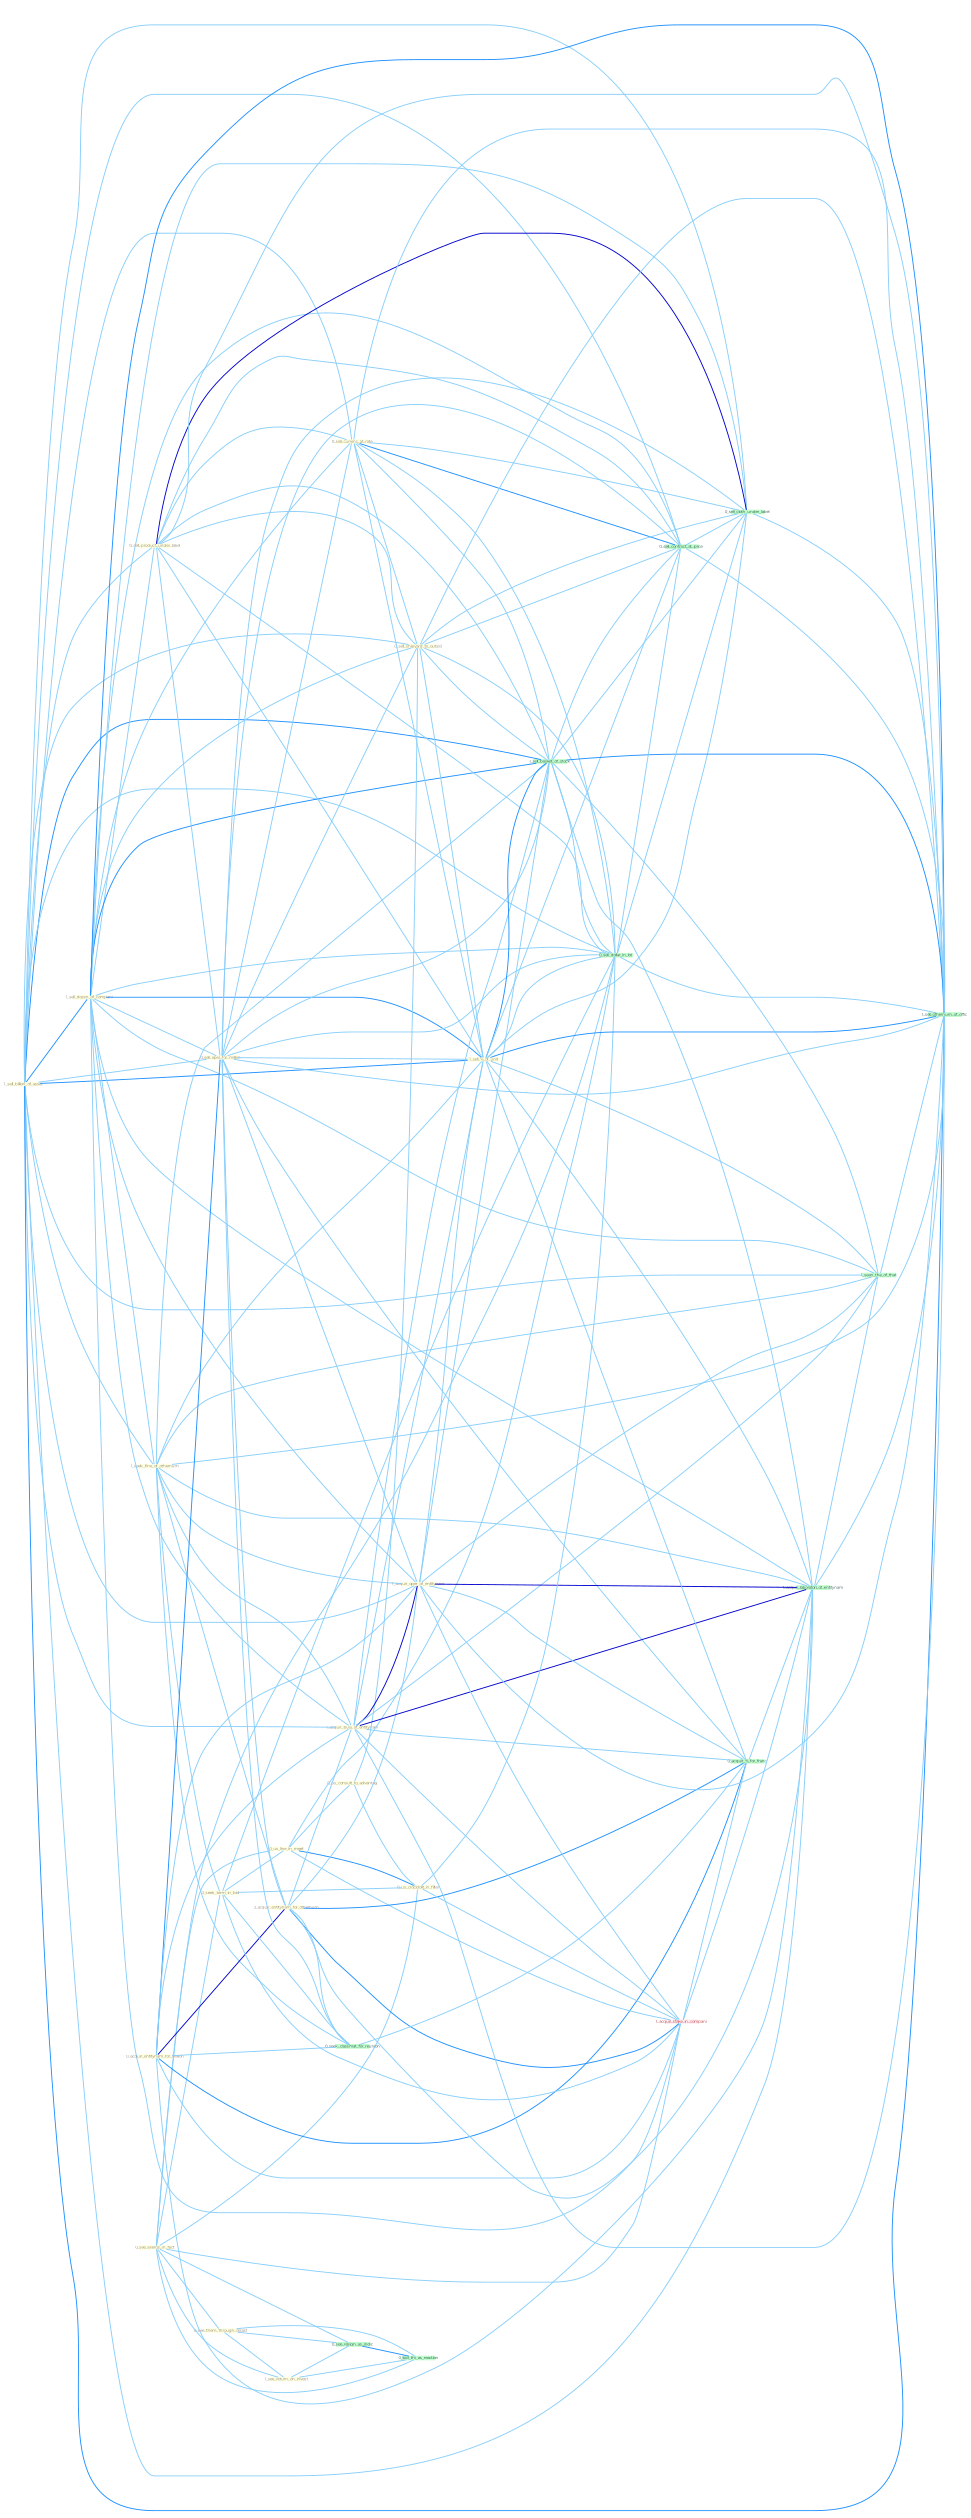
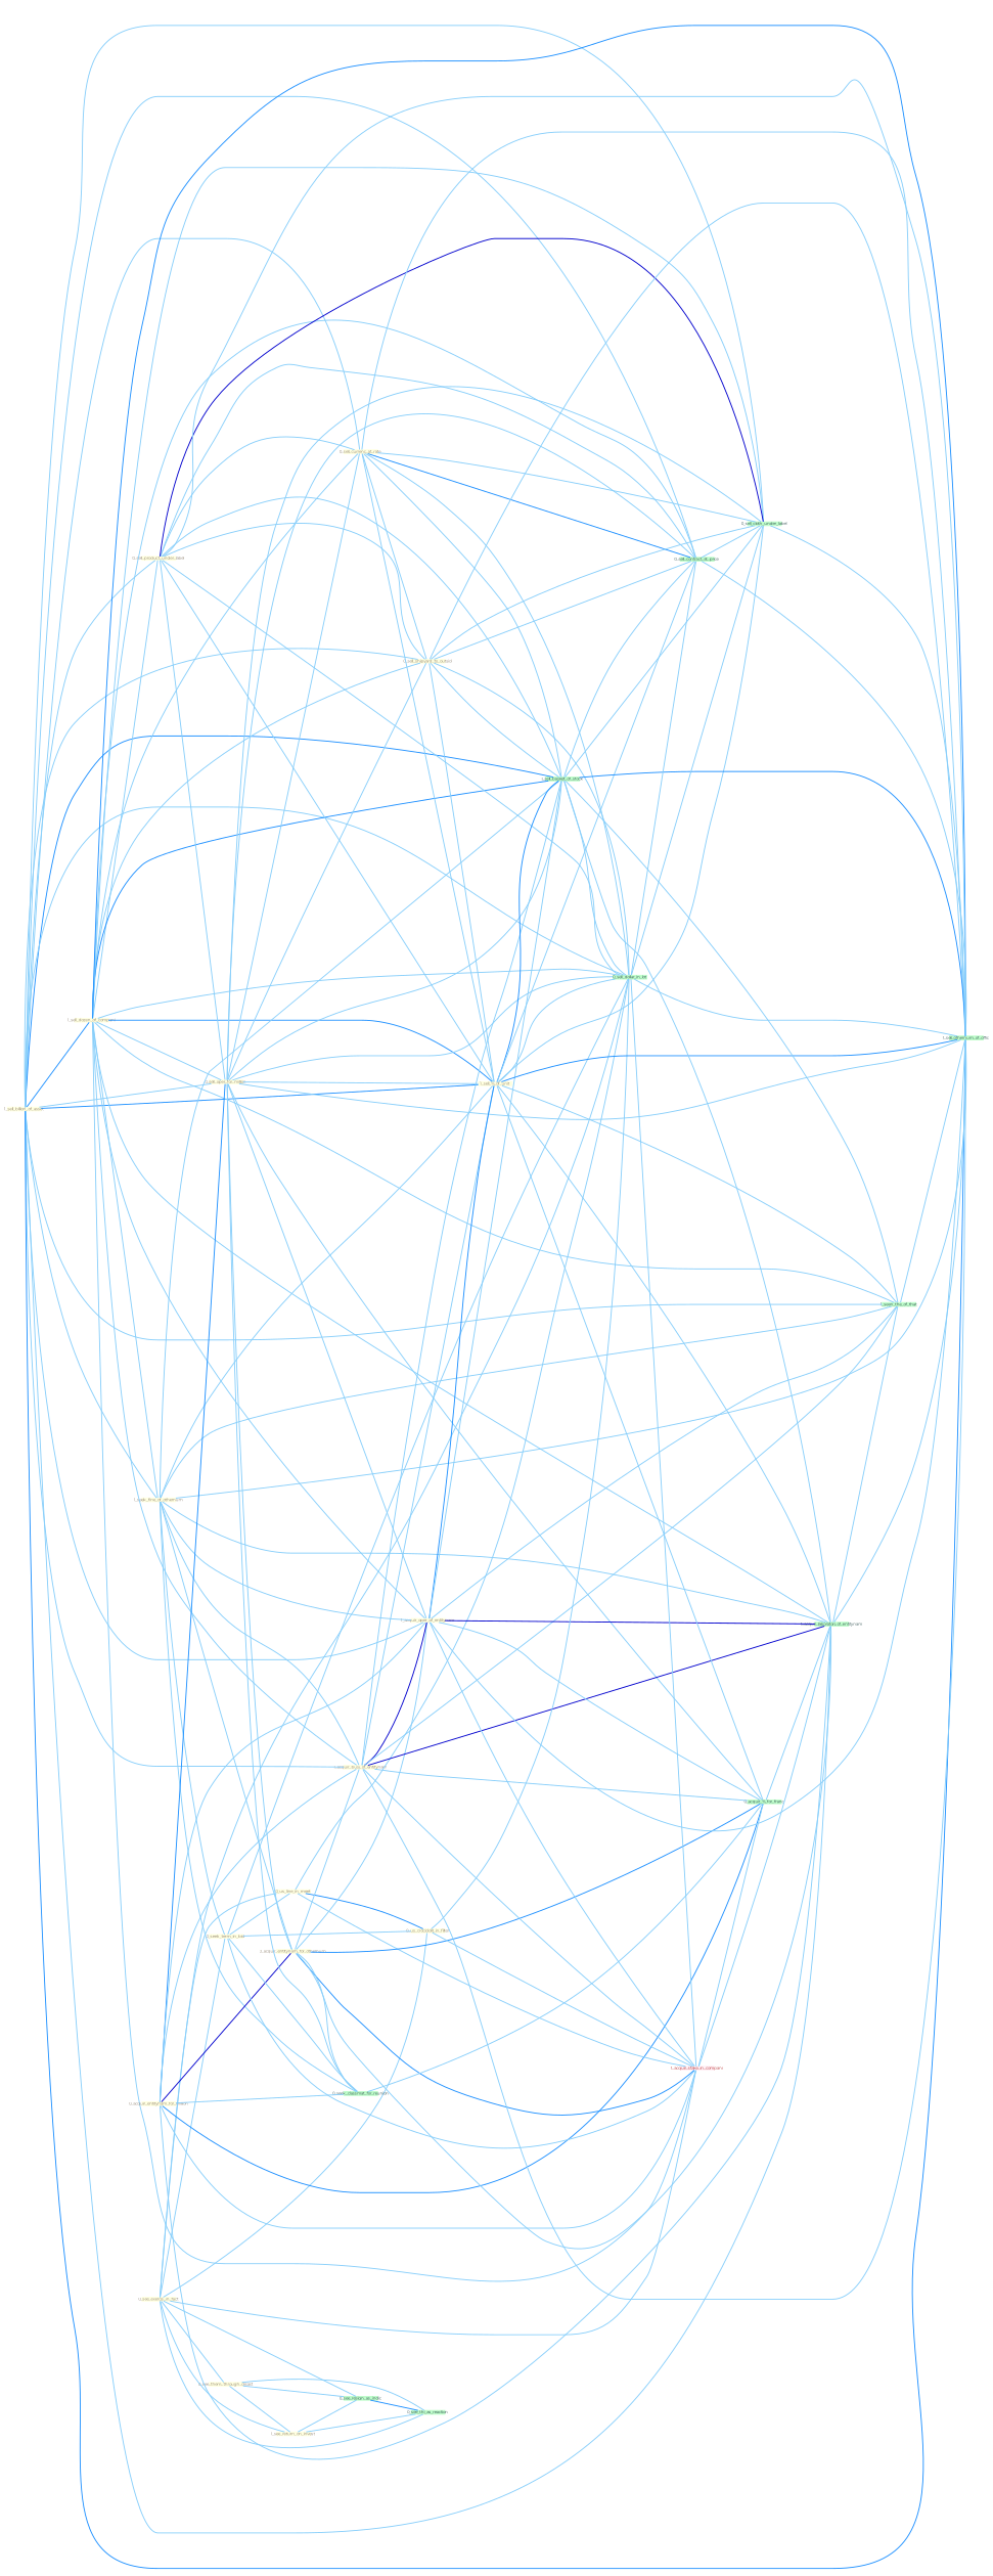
  graph {
    fontname=Montserrat
    rankdir=LR
    node [color="#ffffe0" fixedsize=true fontcolor="#8b7d6b" fontname=Montserrat fontsize=4 shape=polygon style=filled]
    edge [color="#87cefa" fontname=Montserrat w=1]
    "1_sell_billion_of_asset " [height=.06 width=.5]
    "0_see_exercis_in_fact " [height=.06 width=.5]
    "0_see_them_through_disast " [height=.06 width=.5]
    "1_sell_dozen_of_compani " [height=.06 width=.5]
    "1_see_return_on_invest " [height=.06 width=.5]
    "0_sell_product_under_label " [height=.06 width=.5]
    "1_seek_fine_of_othernum " [height=.06 width=.5]
    "0_acquir_entitynam_for_million " [height=.06 width=.5]
    "0_sell_oper_for_million " [height=.06 width=.5]
    "0_seek_term_in_bid " [height=.06 width=.5]
    "0_us_line_in_meet " [height=.06 width=.5]
    "0_acquir_entitynam_for_othernum " [height=.06 width=.5]
-   "0_us_consult_to_advantag " [height=.06 width=.5]
    "1_acquir_busi_of_entitynam " [height=.06 width=.5]
    "0_sell_currenc_at_rate " [height=.06 width=.5]
    "0_sell_shipyard_to_outsid " [height=.06 width=.5]
    "1_acquir_oper_of_entitynam " [height=.06 width=.5]
    "0_us_crocidolit_in_filter " [height=.06 width=.5]
    "1_sell_%_of_unit " [height=.06 width=.5]
    "1_acquir_stake_in_compani " [color="#fff0f5" fontcolor="#b22222" height=.06 width=.5]
    "1_sell_basket_of_stock " [color="#BDFCC9" fontcolor="#2f4f4f" height=.06 width=.5]
    "0_sell_dollar_in_lot " [color="#BDFCC9" fontcolor="#2f4f4f" height=.06 width=.5]
    "0_sell_contract_at_price " [color="#BDFCC9" fontcolor="#2f4f4f" height=.06 width=.5]
    "1_acquir_laboratori_of_entitynam " [color="#BDFCC9" fontcolor="#2f4f4f" height=.06 width=.5]
    "0_sell_cloth_under_label " [color="#BDFCC9" fontcolor="#2f4f4f" height=.06 width=.5]
    "1_seen_the_of_that " [color="#BDFCC9" fontcolor="#2f4f4f" height=.06 width=.5]
    "1_sell_othernum_of_offic " [color="#BDFCC9" fontcolor="#2f4f4f" height=.06 width=.5]
    "0_see_resign_as_indic " [color="#BDFCC9" fontcolor="#2f4f4f" height=.06 width=.5]
-   "0_see_thi_as_reaction " [color="#BDFCC9" fontcolor="#2f4f4f" height=.06 width=.5 label="0_bid_thi_as_reaction"]
+   "0_see_thi_as_reaction " [color="#BDFCC9" fontcolor="#2f4f4f" height=.06 width=.5]
    "0_seek_classmat_for_reunion " [color="#BDFCC9" fontcolor="#2f4f4f" height=.06 width=.5]
    "0_acquir_%_for_franc " [color="#BDFCC9" fontcolor="#2f4f4f" height=.06 width=.5]
    subgraph sub_1 {
      "1_sell_billion_of_asset "
      "0_see_exercis_in_fact "
      "0_see_them_through_disast "
      "1_sell_dozen_of_compani "
      "1_see_return_on_invest "
      "0_sell_product_under_label "
      "1_seek_fine_of_othernum "
      "0_acquir_entitynam_for_million "
      "0_sell_oper_for_million "
      "0_seek_term_in_bid "
      "0_us_line_in_meet "
      "0_acquir_entitynam_for_othernum "
-     "0_us_consult_to_advantag "
      "1_acquir_busi_of_entitynam "
      "0_sell_currenc_at_rate "
      "0_sell_shipyard_to_outsid "
      "1_acquir_oper_of_entitynam "
      "0_us_crocidolit_in_filter "
      "1_sell_%_of_unit "
    }
    subgraph sub_2 {
      "1_acquir_stake_in_compani "
    }
    "1_sell_billion_of_asset " -- "1_sell_dozen_of_compani " [color="#1e90ff" w=2]
    "1_sell_billion_of_asset " -- "0_sell_product_under_label "
    "1_sell_billion_of_asset " -- "1_seek_fine_of_othernum "
    "1_sell_billion_of_asset " -- "0_sell_oper_for_million "
    "1_sell_billion_of_asset " -- "1_acquir_busi_of_entitynam "
    "1_sell_billion_of_asset " -- "0_sell_currenc_at_rate "
    "1_sell_billion_of_asset " -- "0_sell_shipyard_to_outsid "
    "1_sell_billion_of_asset " -- "1_acquir_oper_of_entitynam "
    "1_sell_billion_of_asset " -- "1_sell_%_of_unit " [color="#1e90ff" w=2]
    "1_sell_billion_of_asset " -- "1_sell_basket_of_stock " [color="#1e90ff" w=2]
    "1_sell_billion_of_asset " -- "0_sell_dollar_in_lot "
    "1_sell_billion_of_asset " -- "0_sell_contract_at_price "
    "1_sell_billion_of_asset " -- "1_acquir_laboratori_of_entitynam "
    "1_sell_billion_of_asset " -- "0_sell_cloth_under_label "
    "1_sell_billion_of_asset " -- "1_seen_the_of_that "
    "1_sell_billion_of_asset " -- "1_sell_othernum_of_offic " [color="#1e90ff" w=2]
    "0_see_exercis_in_fact " -- "0_see_them_through_disast "
    "0_see_exercis_in_fact " -- "1_see_return_on_invest "
    "0_see_exercis_in_fact " -- "0_seek_term_in_bid "
    "0_see_exercis_in_fact " -- "0_us_line_in_meet "
    "0_see_exercis_in_fact " -- "0_us_crocidolit_in_filter "
    "0_see_exercis_in_fact " -- "1_acquir_stake_in_compani "
    "0_see_exercis_in_fact " -- "0_sell_dollar_in_lot "
    "0_see_exercis_in_fact " -- "0_see_resign_as_indic "
    "0_see_exercis_in_fact " -- "0_see_thi_as_reaction "
    "0_see_them_through_disast " -- "1_see_return_on_invest "
    "0_see_them_through_disast " -- "0_see_resign_as_indic "
    "0_see_them_through_disast " -- "0_see_thi_as_reaction "
    "1_sell_dozen_of_compani " -- "0_sell_product_under_label "
    "1_sell_dozen_of_compani " -- "1_seek_fine_of_othernum "
    "1_sell_dozen_of_compani " -- "0_sell_oper_for_million "
    "1_sell_dozen_of_compani " -- "1_acquir_busi_of_entitynam "
    "1_sell_dozen_of_compani " -- "0_sell_currenc_at_rate "
    "1_sell_dozen_of_compani " -- "0_sell_shipyard_to_outsid "
    "1_sell_dozen_of_compani " -- "1_acquir_oper_of_entitynam "
    "1_sell_dozen_of_compani " -- "1_sell_%_of_unit " [color="#1e90ff" w=2]
    "1_sell_dozen_of_compani " -- "1_acquir_stake_in_compani "
    "1_sell_dozen_of_compani " -- "1_sell_basket_of_stock " [color="#1e90ff" w=2]
    "1_sell_dozen_of_compani " -- "0_sell_dollar_in_lot "
    "1_sell_dozen_of_compani " -- "0_sell_contract_at_price "
    "1_sell_dozen_of_compani " -- "1_acquir_laboratori_of_entitynam "
    "1_sell_dozen_of_compani " -- "0_sell_cloth_under_label "
    "1_sell_dozen_of_compani " -- "1_seen_the_of_that "
    "1_sell_dozen_of_compani " -- "1_sell_othernum_of_offic " [color="#1e90ff" w=2]
    "1_see_return_on_invest " -- "0_see_resign_as_indic "
    "1_see_return_on_invest " -- "0_see_thi_as_reaction "
    "0_sell_product_under_label " -- "0_sell_oper_for_million "
    "0_sell_product_under_label " -- "0_sell_currenc_at_rate "
    "0_sell_product_under_label " -- "0_sell_shipyard_to_outsid "
    "0_sell_product_under_label " -- "1_sell_%_of_unit "
    "0_sell_product_under_label " -- "1_sell_basket_of_stock "
    "0_sell_product_under_label " -- "0_sell_dollar_in_lot "
    "0_sell_product_under_label " -- "0_sell_contract_at_price "
    "0_sell_product_under_label " -- "0_sell_cloth_under_label " [color="#0000cd" w=3]
    "0_sell_product_under_label " -- "1_sell_othernum_of_offic "
    "1_seek_fine_of_othernum " -- "0_seek_term_in_bid "
    "1_seek_fine_of_othernum " -- "0_acquir_entitynam_for_othernum "
    "1_seek_fine_of_othernum " -- "1_acquir_busi_of_entitynam "
    "1_seek_fine_of_othernum " -- "1_acquir_oper_of_entitynam "
    "1_seek_fine_of_othernum " -- "1_sell_%_of_unit "
    "1_seek_fine_of_othernum " -- "1_sell_basket_of_stock "
    "1_seek_fine_of_othernum " -- "1_acquir_laboratori_of_entitynam "
    "1_seek_fine_of_othernum " -- "1_seen_the_of_that "
    "1_seek_fine_of_othernum " -- "1_sell_othernum_of_offic "
    "1_seek_fine_of_othernum " -- "0_seek_classmat_for_reunion "
    "0_acquir_entitynam_for_million " -- "0_sell_oper_for_million " [color="#1e90ff" w=2]
    "0_acquir_entitynam_for_million " -- "0_acquir_entitynam_for_othernum " [color="#0000cd" w=3]
    "0_acquir_entitynam_for_million " -- "1_acquir_busi_of_entitynam "
    "0_acquir_entitynam_for_million " -- "1_acquir_oper_of_entitynam "
    "0_acquir_entitynam_for_million " -- "1_acquir_stake_in_compani "
    "0_acquir_entitynam_for_million " -- "1_acquir_laboratori_of_entitynam "
    "0_acquir_entitynam_for_million " -- "0_seek_classmat_for_reunion "
    "0_acquir_entitynam_for_million " -- "0_acquir_%_for_franc " [color="#1e90ff" w=2]
    "0_sell_oper_for_million " -- "0_acquir_entitynam_for_othernum "
    "0_sell_oper_for_million " -- "0_sell_currenc_at_rate "
    "0_sell_oper_for_million " -- "0_sell_shipyard_to_outsid "
    "0_sell_oper_for_million " -- "1_acquir_oper_of_entitynam "
    "0_sell_oper_for_million " -- "1_sell_%_of_unit "
    "0_sell_oper_for_million " -- "1_sell_basket_of_stock "
    "0_sell_oper_for_million " -- "0_sell_dollar_in_lot "
    "0_sell_oper_for_million " -- "0_sell_contract_at_price "
    "0_sell_oper_for_million " -- "0_sell_cloth_under_label "
    "0_sell_oper_for_million " -- "1_sell_othernum_of_offic "
    "0_sell_oper_for_million " -- "0_seek_classmat_for_reunion "
    "0_sell_oper_for_million " -- "0_acquir_%_for_franc "
    "0_seek_term_in_bid " -- "0_us_line_in_meet "
    "0_seek_term_in_bid " -- "0_us_crocidolit_in_filter "
    "0_seek_term_in_bid " -- "1_acquir_stake_in_compani "
    "0_seek_term_in_bid " -- "0_sell_dollar_in_lot "
    "0_seek_term_in_bid " -- "0_seek_classmat_for_reunion "
-   "0_us_line_in_meet " -- "0_us_consult_to_advantag "
    "0_us_line_in_meet " -- "0_us_crocidolit_in_filter " [color="#1e90ff" w=2]
    "0_us_line_in_meet " -- "1_acquir_stake_in_compani "
    "0_us_line_in_meet " -- "0_sell_dollar_in_lot "
    "0_acquir_entitynam_for_othernum " -- "1_acquir_busi_of_entitynam "
    "0_acquir_entitynam_for_othernum " -- "1_acquir_oper_of_entitynam "
    "0_acquir_entitynam_for_othernum " -- "1_acquir_stake_in_compani " [color="#1e90ff"]
    "0_acquir_entitynam_for_othernum " -- "1_acquir_laboratori_of_entitynam "
    "0_acquir_entitynam_for_othernum " -- "0_seek_classmat_for_reunion "
    "0_acquir_entitynam_for_othernum " -- "0_acquir_%_for_franc " [color="#1e90ff" w=2]
-   "0_us_consult_to_advantag " -- "0_sell_shipyard_to_outsid "
-   "0_us_consult_to_advantag " -- "0_us_crocidolit_in_filter "
    "1_acquir_busi_of_entitynam " -- "1_acquir_oper_of_entitynam " [color="#0000cd" w=3]
    "1_acquir_busi_of_entitynam " -- "1_sell_%_of_unit "
    "1_acquir_busi_of_entitynam " -- "1_acquir_stake_in_compani "
    "1_acquir_busi_of_entitynam " -- "1_sell_basket_of_stock "
    "1_acquir_busi_of_entitynam " -- "1_acquir_laboratori_of_entitynam " [color="#0000cd" w=3]
    "1_acquir_busi_of_entitynam " -- "1_seen_the_of_that "
    "1_acquir_busi_of_entitynam " -- "1_sell_othernum_of_offic "
    "1_acquir_busi_of_entitynam " -- "0_acquir_%_for_franc "
    "0_sell_currenc_at_rate " -- "0_sell_shipyard_to_outsid "
    "0_sell_currenc_at_rate " -- "1_sell_%_of_unit "
    "0_sell_currenc_at_rate " -- "1_sell_basket_of_stock "
    "0_sell_currenc_at_rate " -- "0_sell_dollar_in_lot "
    "0_sell_currenc_at_rate " -- "0_sell_contract_at_price " [color="#1e90ff" w=2]
    "0_sell_currenc_at_rate " -- "0_sell_cloth_under_label "
    "0_sell_currenc_at_rate " -- "1_sell_othernum_of_offic "
    "0_sell_shipyard_to_outsid " -- "1_sell_%_of_unit "
    "0_sell_shipyard_to_outsid " -- "1_sell_basket_of_stock "
    "0_sell_shipyard_to_outsid " -- "0_sell_dollar_in_lot "
    "0_sell_shipyard_to_outsid " -- "0_sell_contract_at_price "
    "0_sell_shipyard_to_outsid " -- "0_sell_cloth_under_label "
    "0_sell_shipyard_to_outsid " -- "1_sell_othernum_of_offic "
-   "1_acquir_oper_of_entitynam " -- "1_sell_%_of_unit "
+   "1_acquir_oper_of_entitynam " -- "1_sell_%_of_unit " [color="#1e90ff"]
    "1_acquir_oper_of_entitynam " -- "1_acquir_stake_in_compani "
    "1_acquir_oper_of_entitynam " -- "1_sell_basket_of_stock "
    "1_acquir_oper_of_entitynam " -- "1_acquir_laboratori_of_entitynam " [color="#0000cd" w=3]
    "1_acquir_oper_of_entitynam " -- "1_seen_the_of_that "
    "1_acquir_oper_of_entitynam " -- "1_sell_othernum_of_offic "
    "1_acquir_oper_of_entitynam " -- "0_acquir_%_for_franc "
    "0_us_crocidolit_in_filter " -- "1_acquir_stake_in_compani "
    "0_us_crocidolit_in_filter " -- "0_sell_dollar_in_lot "
    "1_sell_%_of_unit " -- "1_sell_basket_of_stock " [color="#1e90ff" w=2]
    "1_sell_%_of_unit " -- "0_sell_dollar_in_lot "
    "1_sell_%_of_unit " -- "0_sell_contract_at_price "
    "1_sell_%_of_unit " -- "1_acquir_laboratori_of_entitynam "
    "1_sell_%_of_unit " -- "0_sell_cloth_under_label "
    "1_sell_%_of_unit " -- "1_seen_the_of_that "
    "1_sell_%_of_unit " -- "1_sell_othernum_of_offic " [color="#1e90ff" w=2]
    "1_sell_%_of_unit " -- "0_acquir_%_for_franc "
    "1_acquir_stake_in_compani " -- "1_acquir_laboratori_of_entitynam "
    "1_acquir_stake_in_compani " -- "0_acquir_%_for_franc "
    "1_sell_basket_of_stock " -- "0_sell_dollar_in_lot "
    "1_sell_basket_of_stock " -- "0_sell_contract_at_price "
    "1_sell_basket_of_stock " -- "1_acquir_laboratori_of_entitynam "
    "1_sell_basket_of_stock " -- "0_sell_cloth_under_label "
    "1_sell_basket_of_stock " -- "1_seen_the_of_that "
    "1_sell_basket_of_stock " -- "1_sell_othernum_of_offic " [color="#1e90ff" w=2]
+   "0_sell_dollar_in_lot " -- "1_acquir_stake_in_compani "
    "0_sell_dollar_in_lot " -- "0_sell_contract_at_price "
    "0_sell_dollar_in_lot " -- "0_sell_cloth_under_label "
    "0_sell_dollar_in_lot " -- "1_sell_othernum_of_offic "
    "0_sell_contract_at_price " -- "0_sell_cloth_under_label "
    "0_sell_contract_at_price " -- "1_sell_othernum_of_offic "
    "1_acquir_laboratori_of_entitynam " -- "1_seen_the_of_that "
    "1_acquir_laboratori_of_entitynam " -- "1_sell_othernum_of_offic "
    "0_sell_cloth_under_label " -- "1_sell_othernum_of_offic "
    "1_seen_the_of_that " -- "1_sell_othernum_of_offic "
    "0_see_resign_as_indic " -- "0_see_thi_as_reaction " [color="#1e90ff" w=2]
    "0_seek_classmat_for_reunion " -- "0_acquir_%_for_franc "
    "0_acquir_%_for_franc " -- "1_acquir_laboratori_of_entitynam "
  }
